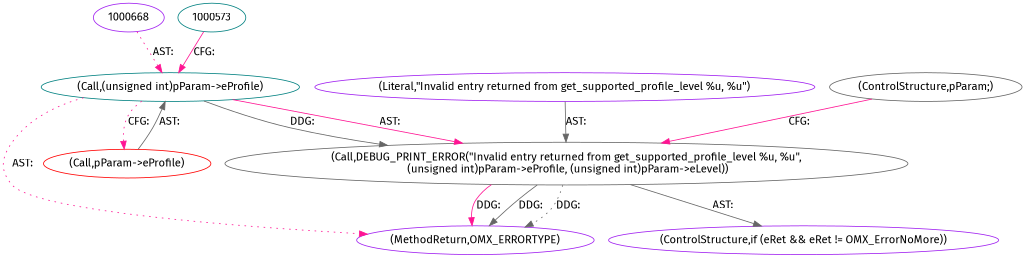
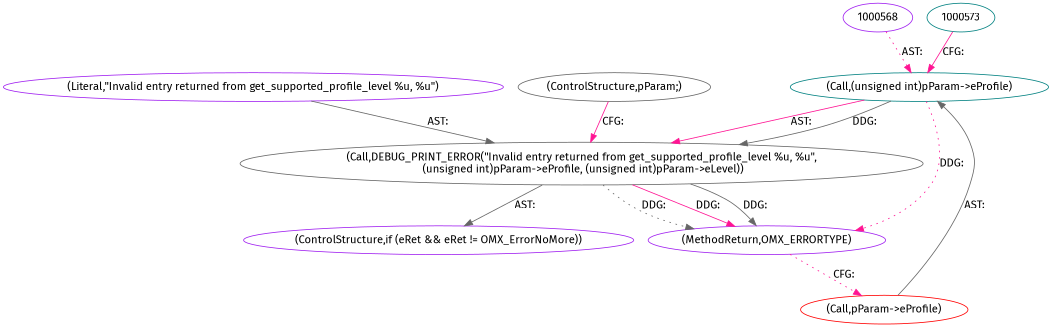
  digraph {
    fontname="Fira Sans"
    node [color=purple fontname="Fira Sans"]
    edge [color=deeppink fontname="Fira Sans" style=solid]
    n1 [color=teal label="(Call,(unsigned int)pParam->eProfile)"]
    n2 [color=gray40 label="(Call,DEBUG_PRINT_ERROR(\"Invalid entry returned from get_supported_profile_level %u, %u\",\n (unsigned int)pParam->eProfile, (unsigned int)pParam->eLevel))"]
    n3 [label="(MethodReturn,OMX_ERRORTYPE)"]
    n4 [color=red label="(Call,pParam->eProfile)"]
    n5 [label="(ControlStructure,if (eRet && eRet != OMX_ErrorNoMore))"]
    n6 [label="(Literal,\"Invalid entry returned from get_supported_profile_level %u, %u\")"]
    n7 [color=gray40 label="(ControlStructure,pParam;)"]
-   1000568 [label=1000668]
+   1000568
    1000573 [color=teal]
    n1 -> n2 [label="AST: "]
    n1 -> n2 [color=gray40 label="DDG: "]
-   n1 -> n3 [label="AST: " style=dotted]
-   n1 -> n4 [label="CFG: " style=dotted]
+   n1 -> n3 [label="DDG: " style=dotted]
+   n3 -> n4 [label="CFG: " style=dotted]
    n2 -> n3 [color=gray40 label="DDG: " style=dotted]
    n2 -> n3 [label="DDG: "]
    n2 -> n3 [color=gray40 label="DDG: "]
    n2 -> n5 [color=gray40 label="AST: "]
    n4 -> n1 [color=gray40 label="AST: "]
    n6 -> n2 [color=gray40 label="AST: "]
    n7 -> n2 [label="CFG: "]
    1000568 -> n1 [label="AST: " style=dotted]
    1000573 -> n1 [label="CFG: "]
  }
